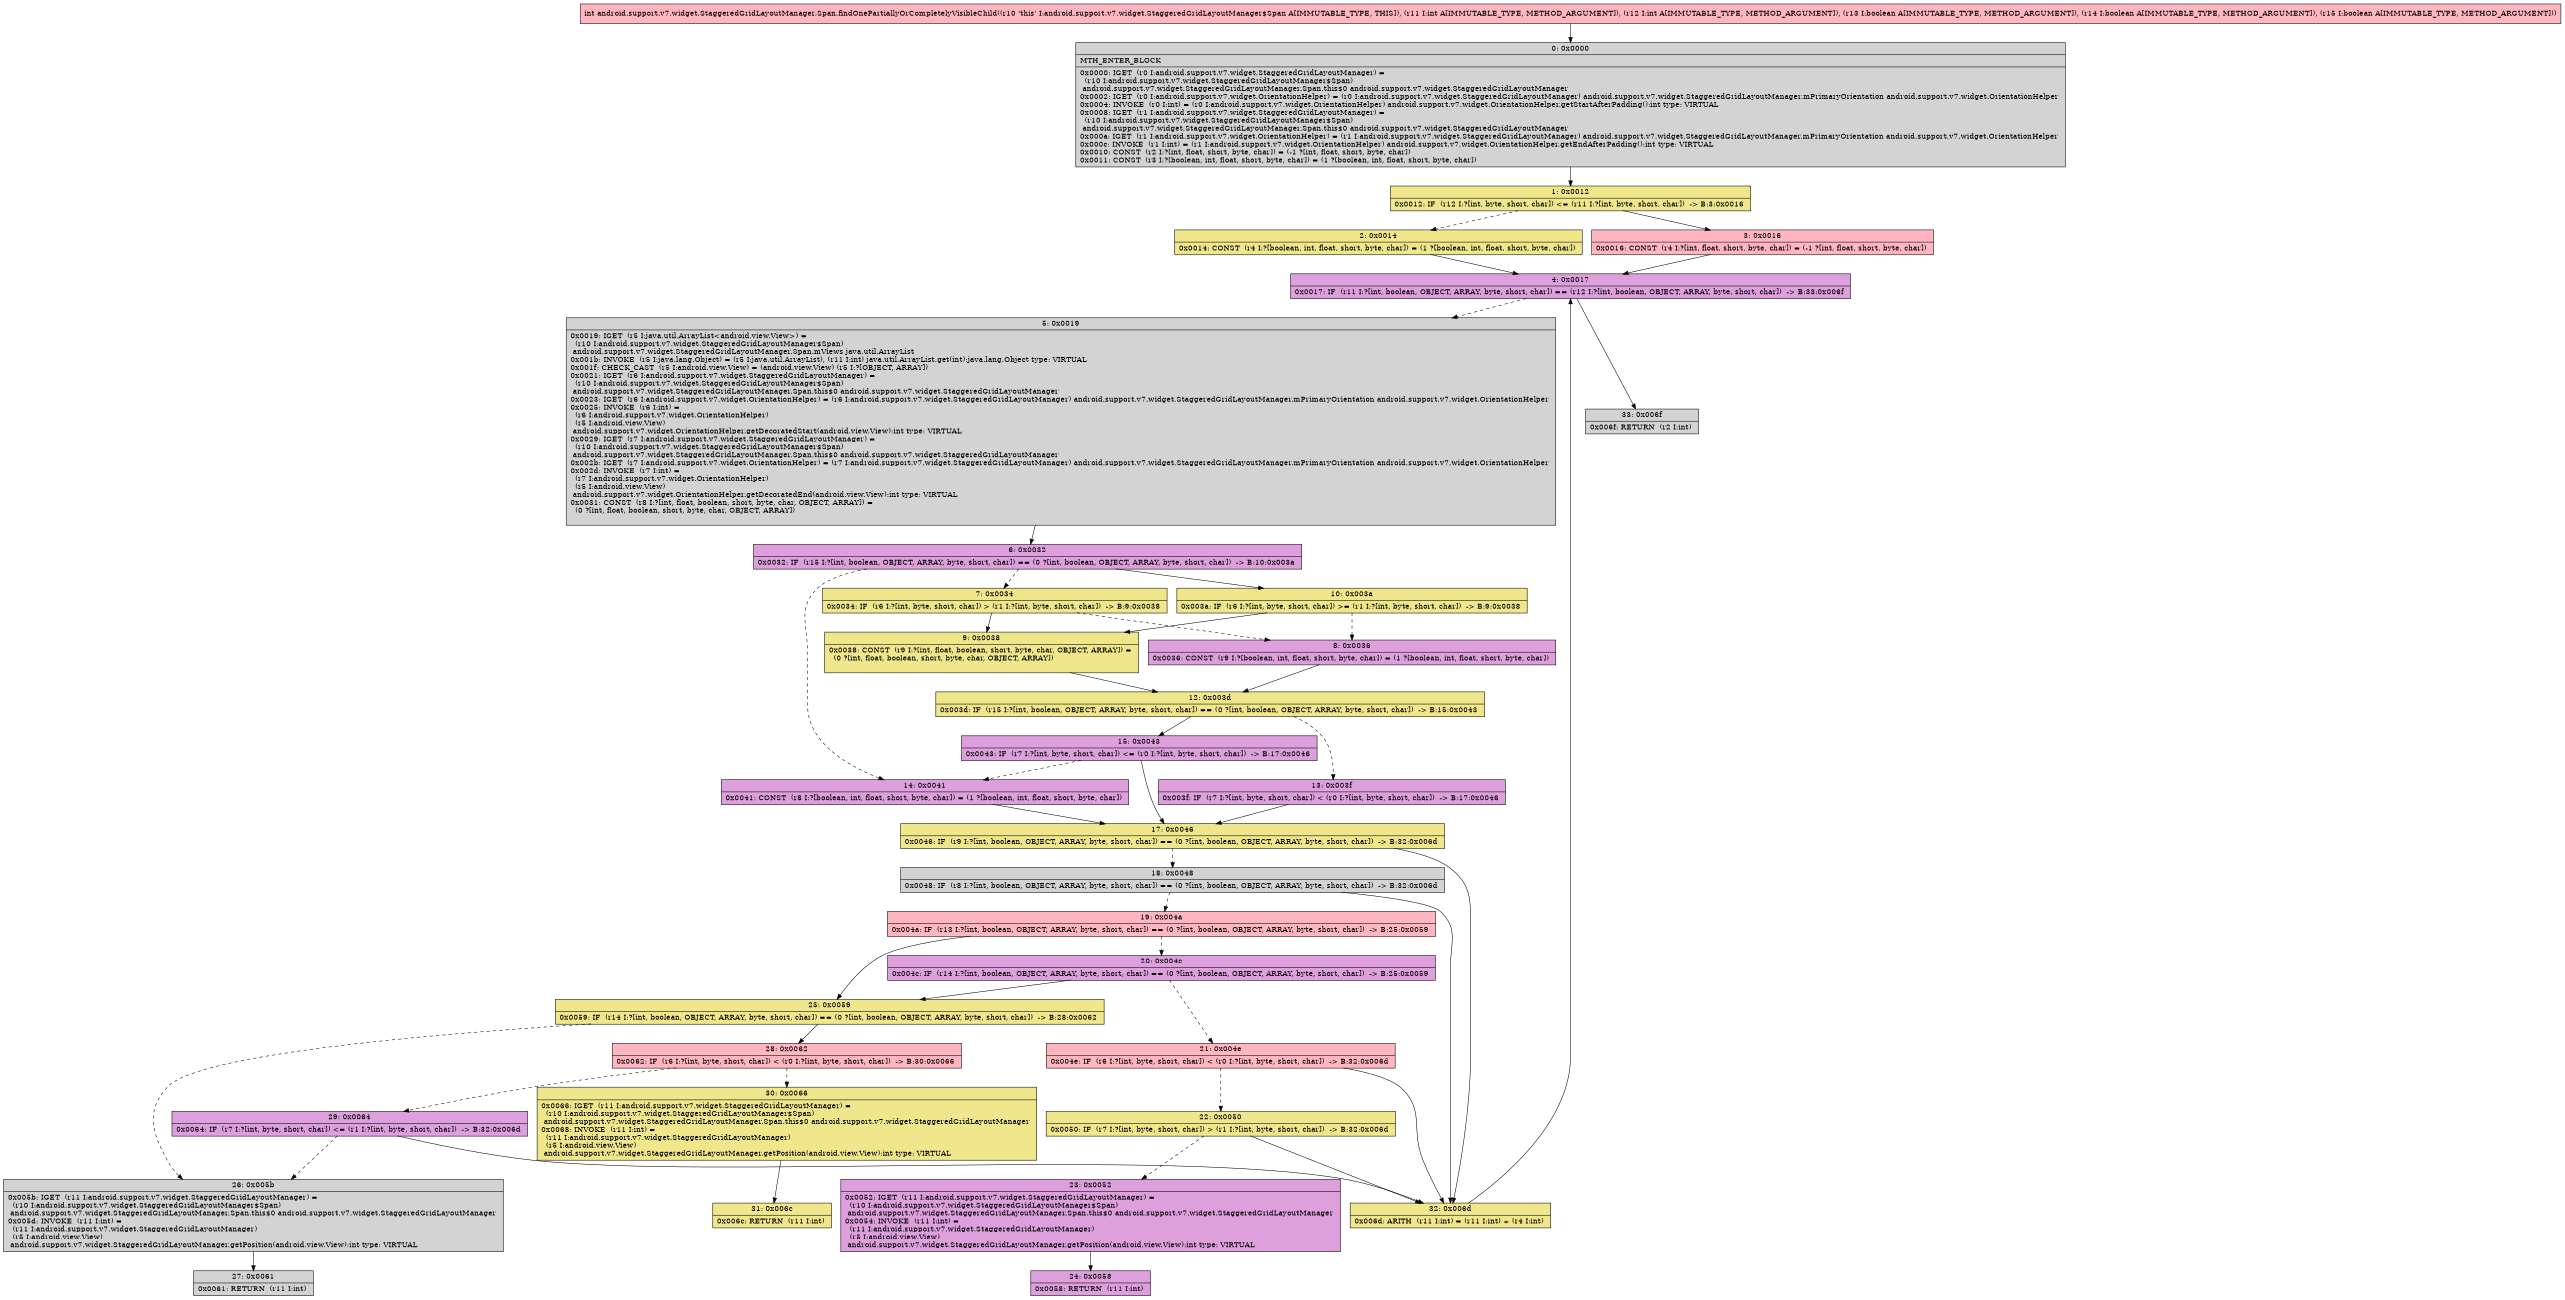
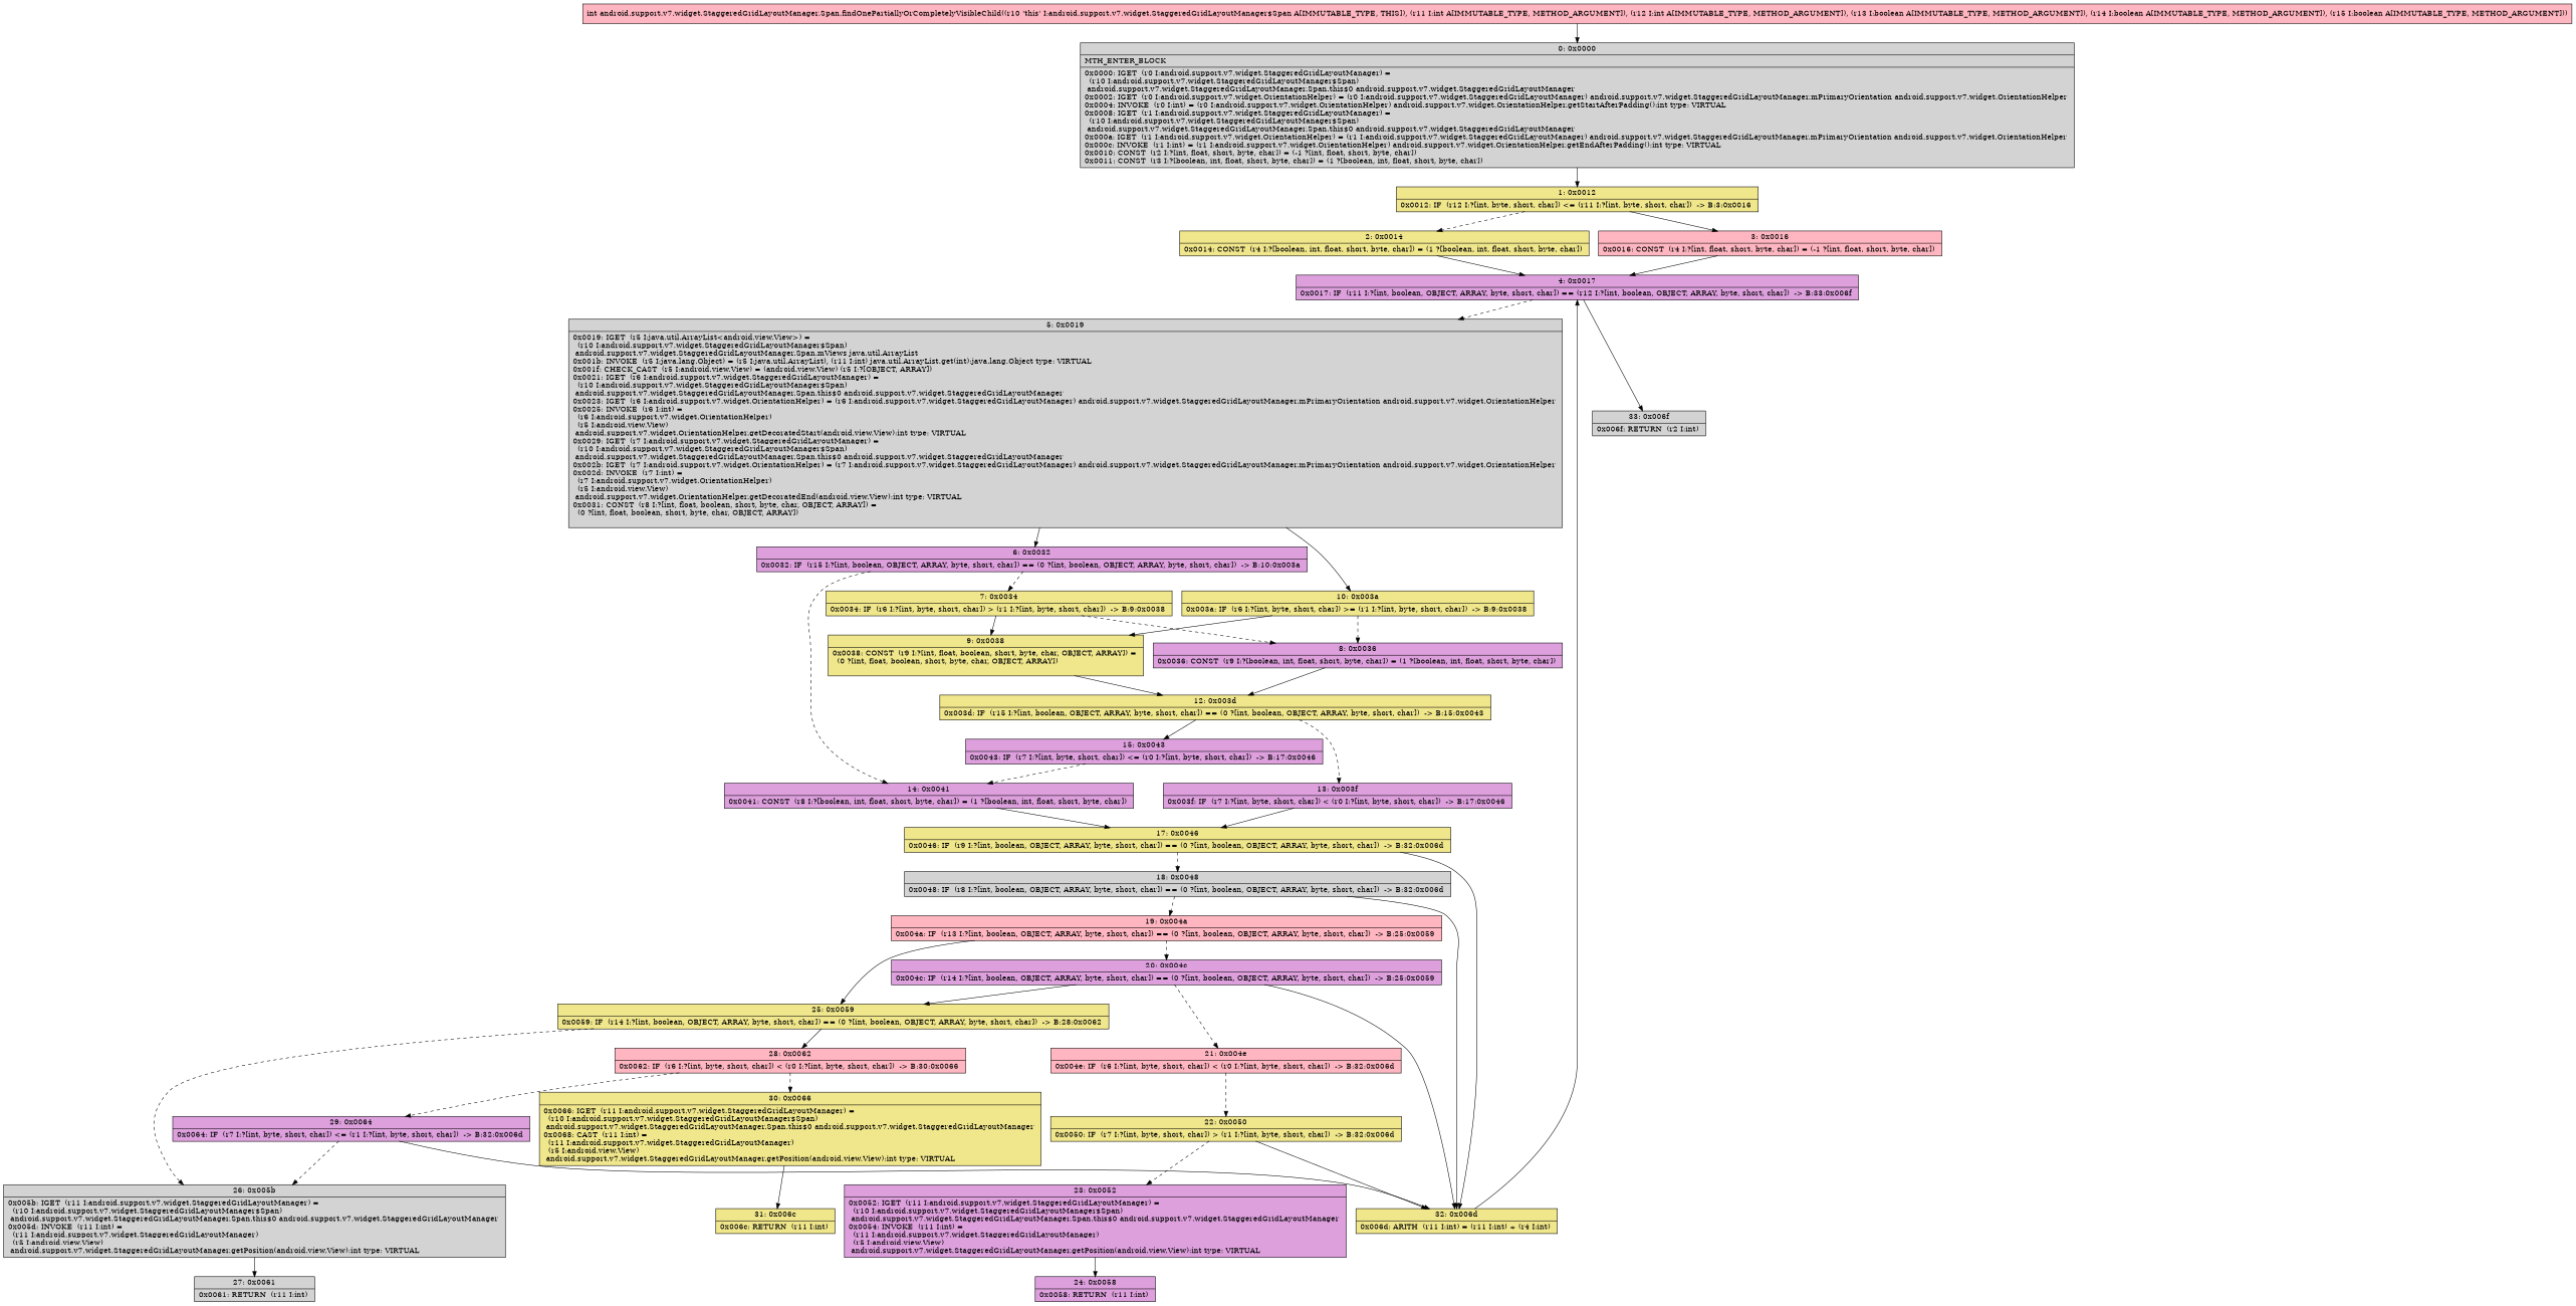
  digraph {
    node [fillcolor=khaki shape=record style=filled]
    n1 [fillcolor=lightgrey label="{0\:\ 0x0000|MTH_ENTER_BLOCK\l|0x0000: IGET  (r0 I:android.support.v7.widget.StaggeredGridLayoutManager) = \l  (r10 I:android.support.v7.widget.StaggeredGridLayoutManager$Span)\l android.support.v7.widget.StaggeredGridLayoutManager.Span.this$0 android.support.v7.widget.StaggeredGridLayoutManager \l0x0002: IGET  (r0 I:android.support.v7.widget.OrientationHelper) = (r0 I:android.support.v7.widget.StaggeredGridLayoutManager) android.support.v7.widget.StaggeredGridLayoutManager.mPrimaryOrientation android.support.v7.widget.OrientationHelper \l0x0004: INVOKE  (r0 I:int) = (r0 I:android.support.v7.widget.OrientationHelper) android.support.v7.widget.OrientationHelper.getStartAfterPadding():int type: VIRTUAL \l0x0008: IGET  (r1 I:android.support.v7.widget.StaggeredGridLayoutManager) = \l  (r10 I:android.support.v7.widget.StaggeredGridLayoutManager$Span)\l android.support.v7.widget.StaggeredGridLayoutManager.Span.this$0 android.support.v7.widget.StaggeredGridLayoutManager \l0x000a: IGET  (r1 I:android.support.v7.widget.OrientationHelper) = (r1 I:android.support.v7.widget.StaggeredGridLayoutManager) android.support.v7.widget.StaggeredGridLayoutManager.mPrimaryOrientation android.support.v7.widget.OrientationHelper \l0x000c: INVOKE  (r1 I:int) = (r1 I:android.support.v7.widget.OrientationHelper) android.support.v7.widget.OrientationHelper.getEndAfterPadding():int type: VIRTUAL \l0x0010: CONST  (r2 I:?[int, float, short, byte, char]) = (\-1 ?[int, float, short, byte, char]) \l0x0011: CONST  (r3 I:?[boolean, int, float, short, byte, char]) = (1 ?[boolean, int, float, short, byte, char]) \l}"]
    n2 [label="{1\:\ 0x0012|0x0012: IF  (r12 I:?[int, byte, short, char]) \<= (r11 I:?[int, byte, short, char])  \-\> B:3:0x0016 \l}"]
    n3 [label="{2\:\ 0x0014|0x0014: CONST  (r4 I:?[boolean, int, float, short, byte, char]) = (1 ?[boolean, int, float, short, byte, char]) \l}"]
    n4 [fillcolor=lightpink label="{3\:\ 0x0016|0x0016: CONST  (r4 I:?[int, float, short, byte, char]) = (\-1 ?[int, float, short, byte, char]) \l}"]
    n5 [fillcolor=plum label="{4\:\ 0x0017|0x0017: IF  (r11 I:?[int, boolean, OBJECT, ARRAY, byte, short, char]) == (r12 I:?[int, boolean, OBJECT, ARRAY, byte, short, char])  \-\> B:33:0x006f \l}"]
    n6 [fillcolor=lightgrey label="{5\:\ 0x0019|0x0019: IGET  (r5 I:java.util.ArrayList\<android.view.View\>) = \l  (r10 I:android.support.v7.widget.StaggeredGridLayoutManager$Span)\l android.support.v7.widget.StaggeredGridLayoutManager.Span.mViews java.util.ArrayList \l0x001b: INVOKE  (r5 I:java.lang.Object) = (r5 I:java.util.ArrayList), (r11 I:int) java.util.ArrayList.get(int):java.lang.Object type: VIRTUAL \l0x001f: CHECK_CAST  (r5 I:android.view.View) = (android.view.View) (r5 I:?[OBJECT, ARRAY]) \l0x0021: IGET  (r6 I:android.support.v7.widget.StaggeredGridLayoutManager) = \l  (r10 I:android.support.v7.widget.StaggeredGridLayoutManager$Span)\l android.support.v7.widget.StaggeredGridLayoutManager.Span.this$0 android.support.v7.widget.StaggeredGridLayoutManager \l0x0023: IGET  (r6 I:android.support.v7.widget.OrientationHelper) = (r6 I:android.support.v7.widget.StaggeredGridLayoutManager) android.support.v7.widget.StaggeredGridLayoutManager.mPrimaryOrientation android.support.v7.widget.OrientationHelper \l0x0025: INVOKE  (r6 I:int) = \l  (r6 I:android.support.v7.widget.OrientationHelper)\l  (r5 I:android.view.View)\l android.support.v7.widget.OrientationHelper.getDecoratedStart(android.view.View):int type: VIRTUAL \l0x0029: IGET  (r7 I:android.support.v7.widget.StaggeredGridLayoutManager) = \l  (r10 I:android.support.v7.widget.StaggeredGridLayoutManager$Span)\l android.support.v7.widget.StaggeredGridLayoutManager.Span.this$0 android.support.v7.widget.StaggeredGridLayoutManager \l0x002b: IGET  (r7 I:android.support.v7.widget.OrientationHelper) = (r7 I:android.support.v7.widget.StaggeredGridLayoutManager) android.support.v7.widget.StaggeredGridLayoutManager.mPrimaryOrientation android.support.v7.widget.OrientationHelper \l0x002d: INVOKE  (r7 I:int) = \l  (r7 I:android.support.v7.widget.OrientationHelper)\l  (r5 I:android.view.View)\l android.support.v7.widget.OrientationHelper.getDecoratedEnd(android.view.View):int type: VIRTUAL \l0x0031: CONST  (r8 I:?[int, float, boolean, short, byte, char, OBJECT, ARRAY]) = \l  (0 ?[int, float, boolean, short, byte, char, OBJECT, ARRAY])\l \l}"]
    n7 [fillcolor=lightgrey label="{33\:\ 0x006f|0x006f: RETURN  (r2 I:int) \l}"]
    n8 [fillcolor=plum label="{6\:\ 0x0032|0x0032: IF  (r15 I:?[int, boolean, OBJECT, ARRAY, byte, short, char]) == (0 ?[int, boolean, OBJECT, ARRAY, byte, short, char])  \-\> B:10:0x003a \l}"]
    n9 [label="{7\:\ 0x0034|0x0034: IF  (r6 I:?[int, byte, short, char]) \> (r1 I:?[int, byte, short, char])  \-\> B:9:0x0038 \l}"]
    n10 [label="{10\:\ 0x003a|0x003a: IF  (r6 I:?[int, byte, short, char]) \>= (r1 I:?[int, byte, short, char])  \-\> B:9:0x0038 \l}"]
    n11 [fillcolor=plum label="{14\:\ 0x0041|0x0041: CONST  (r8 I:?[boolean, int, float, short, byte, char]) = (1 ?[boolean, int, float, short, byte, char]) \l}"]
    n12 [fillcolor=plum label="{8\:\ 0x0036|0x0036: CONST  (r9 I:?[boolean, int, float, short, byte, char]) = (1 ?[boolean, int, float, short, byte, char]) \l}"]
    n13 [label="{9\:\ 0x0038|0x0038: CONST  (r9 I:?[int, float, boolean, short, byte, char, OBJECT, ARRAY]) = \l  (0 ?[int, float, boolean, short, byte, char, OBJECT, ARRAY])\l \l}"]
    n14 [label="{12\:\ 0x003d|0x003d: IF  (r15 I:?[int, boolean, OBJECT, ARRAY, byte, short, char]) == (0 ?[int, boolean, OBJECT, ARRAY, byte, short, char])  \-\> B:15:0x0043 \l}"]
    n15 [fillcolor=plum label="{13\:\ 0x003f|0x003f: IF  (r7 I:?[int, byte, short, char]) \< (r0 I:?[int, byte, short, char])  \-\> B:17:0x0046 \l}"]
    n16 [fillcolor=plum label="{15\:\ 0x0043|0x0043: IF  (r7 I:?[int, byte, short, char]) \<= (r0 I:?[int, byte, short, char])  \-\> B:17:0x0046 \l}"]
    n17 [label="{17\:\ 0x0046|0x0046: IF  (r9 I:?[int, boolean, OBJECT, ARRAY, byte, short, char]) == (0 ?[int, boolean, OBJECT, ARRAY, byte, short, char])  \-\> B:32:0x006d \l}"]
    n18 [fillcolor=lightgrey label="{18\:\ 0x0048|0x0048: IF  (r8 I:?[int, boolean, OBJECT, ARRAY, byte, short, char]) == (0 ?[int, boolean, OBJECT, ARRAY, byte, short, char])  \-\> B:32:0x006d \l}"]
    n19 [label="{32\:\ 0x006d|0x006d: ARITH  (r11 I:int) = (r11 I:int) + (r4 I:int) \l}"]
    n20 [fillcolor=lightpink label="{19\:\ 0x004a|0x004a: IF  (r13 I:?[int, boolean, OBJECT, ARRAY, byte, short, char]) == (0 ?[int, boolean, OBJECT, ARRAY, byte, short, char])  \-\> B:25:0x0059 \l}"]
    n21 [fillcolor=plum label="{20\:\ 0x004c|0x004c: IF  (r14 I:?[int, boolean, OBJECT, ARRAY, byte, short, char]) == (0 ?[int, boolean, OBJECT, ARRAY, byte, short, char])  \-\> B:25:0x0059 \l}"]
    n22 [label="{25\:\ 0x0059|0x0059: IF  (r14 I:?[int, boolean, OBJECT, ARRAY, byte, short, char]) == (0 ?[int, boolean, OBJECT, ARRAY, byte, short, char])  \-\> B:28:0x0062 \l}"]
    n23 [fillcolor=lightpink label="{21\:\ 0x004e|0x004e: IF  (r6 I:?[int, byte, short, char]) \< (r0 I:?[int, byte, short, char])  \-\> B:32:0x006d \l}"]
    n24 [fillcolor=lightgrey label="{26\:\ 0x005b|0x005b: IGET  (r11 I:android.support.v7.widget.StaggeredGridLayoutManager) = \l  (r10 I:android.support.v7.widget.StaggeredGridLayoutManager$Span)\l android.support.v7.widget.StaggeredGridLayoutManager.Span.this$0 android.support.v7.widget.StaggeredGridLayoutManager \l0x005d: INVOKE  (r11 I:int) = \l  (r11 I:android.support.v7.widget.StaggeredGridLayoutManager)\l  (r5 I:android.view.View)\l android.support.v7.widget.StaggeredGridLayoutManager.getPosition(android.view.View):int type: VIRTUAL \l}"]
    n25 [fillcolor=lightpink label="{28\:\ 0x0062|0x0062: IF  (r6 I:?[int, byte, short, char]) \< (r0 I:?[int, byte, short, char])  \-\> B:30:0x0066 \l}"]
    n26 [label="{22\:\ 0x0050|0x0050: IF  (r7 I:?[int, byte, short, char]) \> (r1 I:?[int, byte, short, char])  \-\> B:32:0x006d \l}"]
    n27 [fillcolor=plum label="{23\:\ 0x0052|0x0052: IGET  (r11 I:android.support.v7.widget.StaggeredGridLayoutManager) = \l  (r10 I:android.support.v7.widget.StaggeredGridLayoutManager$Span)\l android.support.v7.widget.StaggeredGridLayoutManager.Span.this$0 android.support.v7.widget.StaggeredGridLayoutManager \l0x0054: INVOKE  (r11 I:int) = \l  (r11 I:android.support.v7.widget.StaggeredGridLayoutManager)\l  (r5 I:android.view.View)\l android.support.v7.widget.StaggeredGridLayoutManager.getPosition(android.view.View):int type: VIRTUAL \l}"]
    n28 [fillcolor=plum label="{24\:\ 0x0058|0x0058: RETURN  (r11 I:int) \l}"]
    n29 [fillcolor=lightgrey label="{27\:\ 0x0061|0x0061: RETURN  (r11 I:int) \l}"]
    n30 [fillcolor=plum label="{29\:\ 0x0064|0x0064: IF  (r7 I:?[int, byte, short, char]) \<= (r1 I:?[int, byte, short, char])  \-\> B:32:0x006d \l}"]
-   n31 [label="{30\:\ 0x0066|0x0066: IGET  (r11 I:android.support.v7.widget.StaggeredGridLayoutManager) = \l  (r10 I:android.support.v7.widget.StaggeredGridLayoutManager$Span)\l android.support.v7.widget.StaggeredGridLayoutManager.Span.this$0 android.support.v7.widget.StaggeredGridLayoutManager \l0x0068: INVOKE  (r11 I:int) = \l  (r11 I:android.support.v7.widget.StaggeredGridLayoutManager)\l  (r5 I:android.view.View)\l android.support.v7.widget.StaggeredGridLayoutManager.getPosition(android.view.View):int type: VIRTUAL \l}"]
+   n31 [label="{30\:\ 0x0066|0x0066: IGET  (r11 I:android.support.v7.widget.StaggeredGridLayoutManager) = \l  (r10 I:android.support.v7.widget.StaggeredGridLayoutManager$Span)\l android.support.v7.widget.StaggeredGridLayoutManager.Span.this$0 android.support.v7.widget.StaggeredGridLayoutManager \l0x0068: CAST  (r11 I:int) = \l  (r11 I:android.support.v7.widget.StaggeredGridLayoutManager)\l  (r5 I:android.view.View)\l android.support.v7.widget.StaggeredGridLayoutManager.getPosition(android.view.View):int type: VIRTUAL \l}"]
    n32 [label="{31\:\ 0x006c|0x006c: RETURN  (r11 I:int) \l}"]
    n33 [fillcolor=lightpink label="{int android.support.v7.widget.StaggeredGridLayoutManager.Span.findOnePartiallyOrCompletelyVisibleChild((r10 'this' I:android.support.v7.widget.StaggeredGridLayoutManager$Span A[IMMUTABLE_TYPE, THIS]), (r11 I:int A[IMMUTABLE_TYPE, METHOD_ARGUMENT]), (r12 I:int A[IMMUTABLE_TYPE, METHOD_ARGUMENT]), (r13 I:boolean A[IMMUTABLE_TYPE, METHOD_ARGUMENT]), (r14 I:boolean A[IMMUTABLE_TYPE, METHOD_ARGUMENT]), (r15 I:boolean A[IMMUTABLE_TYPE, METHOD_ARGUMENT])) }"]
    n1 -> n2
    n2 -> n3 [style=dashed]
    n2 -> n4
    n3 -> n5
    n4 -> n5
    n5 -> n6 [style=dashed]
    n5 -> n7
    n6 -> n8
    n8 -> n9 [style=dashed]
-   n8 -> n10
+   n6 -> n10
    n8 -> n11 [style=dashed]
    n9 -> n12 [style=dashed]
    n9 -> n13
    n10 -> n12 [style=dashed]
    n10 -> n13
    n11 -> n17
    n12 -> n14
    n13 -> n14
    n14 -> n15 [style=dashed]
    n14 -> n16
    n15 -> n17
    n16 -> n11 [style=dashed]
-   n16 -> n17
    n17 -> n18 [style=dashed]
    n17 -> n19
    n18 -> n19
    n18 -> n20 [style=dashed]
    n19 -> n5
    n20 -> n21 [style=dashed]
    n20 -> n22
    n21 -> n22
    n21 -> n23 [style=dashed]
    n22 -> n24 [style=dashed]
    n22 -> n25
-   n23 -> n19
+   n21 -> n19
    n23 -> n26 [style=dashed]
    n24 -> n29
    n25 -> n30 [style=dashed]
    n25 -> n31 [style=dashed]
    n26 -> n19
    n26 -> n27 [style=dashed]
    n27 -> n28
    n30 -> n19
    n30 -> n24 [style=dashed]
    n31 -> n32
    n33 -> n1
  }
